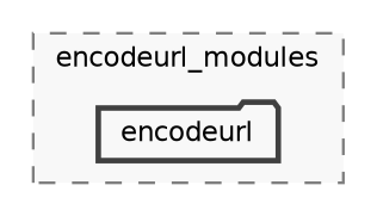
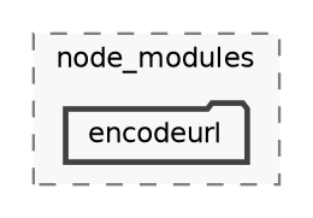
  digraph {
    compound=true
    n1 [color=grey25 fillcolor="#f8f8f8" fontname=Helvetica fontsize=10 height=0.2 label=encodeurl shape=folder style="filled,bold" width=0.4]
    subgraph cluster_1 {
      bgcolor="#f8f8f8"
      fontname=Helvetica
      fontsize=10
-     label=encodeurl_modules
+     label=node_modules
      pencolor=grey50
      style="filled,dashed"
      n1
    }
  }
